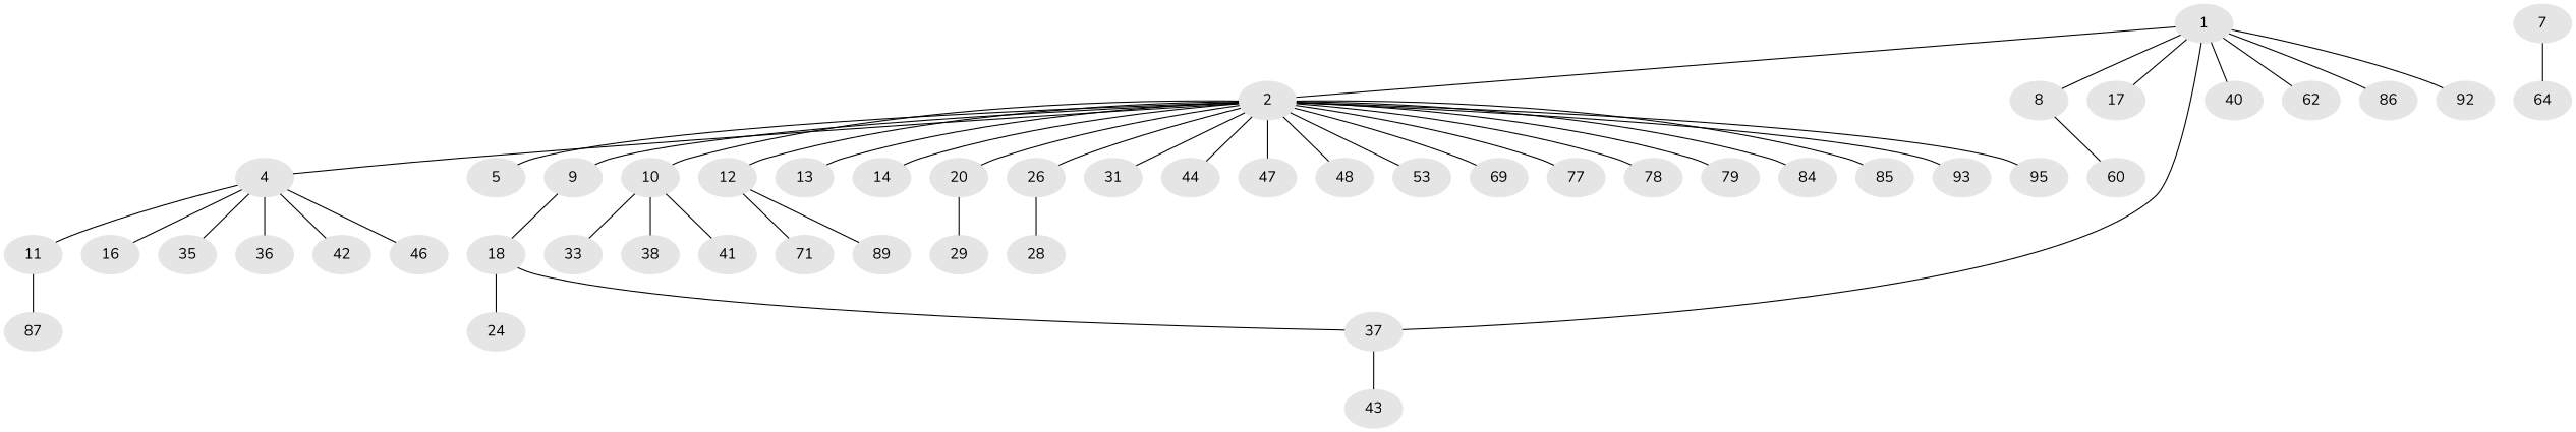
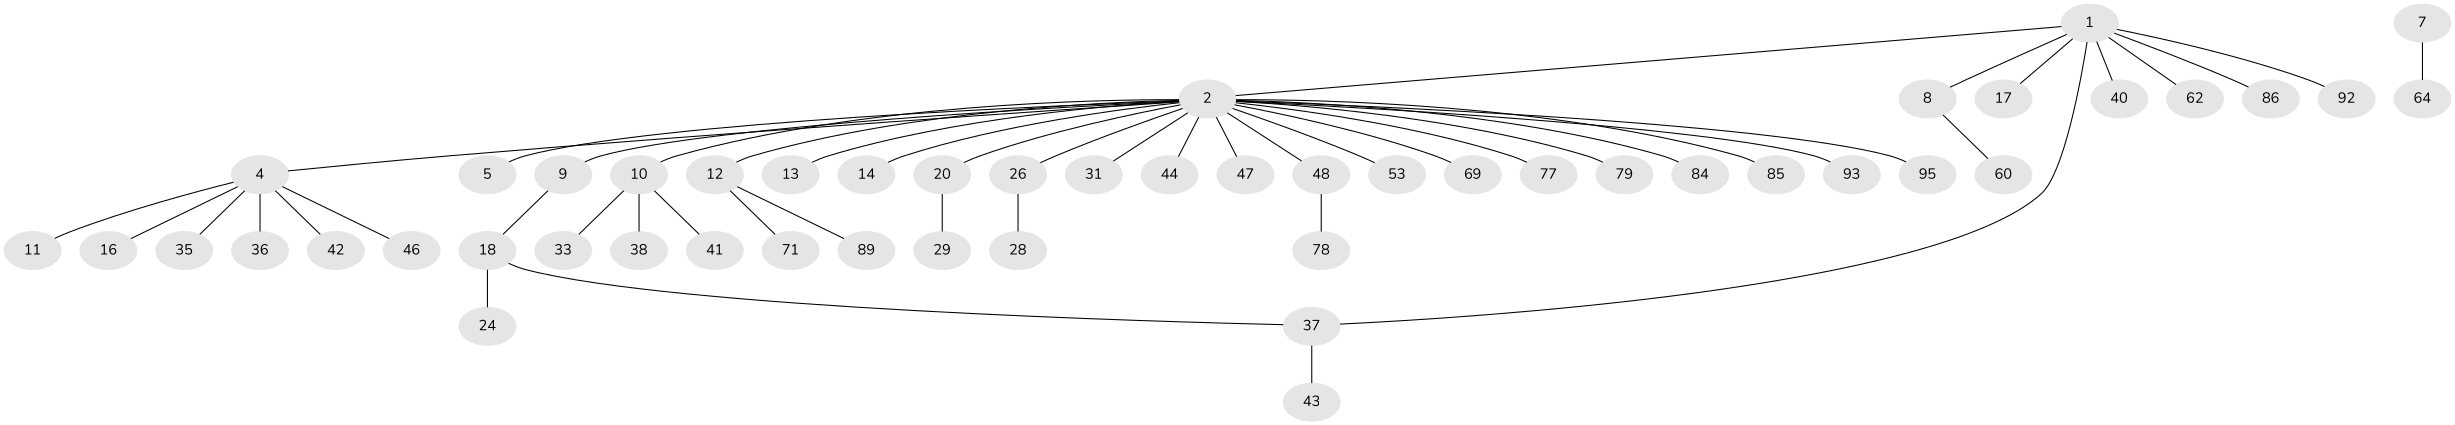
  graph {
    fontname=Nunito
    node [color=gray90 fontname=Nunito style=filled]
    edge [fontname=Nunito]
    1
    2
    8 [super="+15"]
    17 [super="+51"]
    37 [super="+83+76+99"]
    40
    62 [super="+108"]
    86
    92
    4 [super="+22+74+45+29+6"]
    5
    9
    10 [super="+23+90+56+55+54"]
    12
    13
    14 [super="+91+32+19"]
    20
    26
    31 [super="+105"]
    44 [super="+82"]
    47
    48 [super="+98"]
    53
    69
    77 [super="+88"]
    78
    79
    84
    85
    93
    95 [super="+101"]
    60
    43 [super="+65"]
    11
    16
    35
    36
    42
    46 [super="+61"]
    18 [super="+70+102+49+25+21"]
    33 [super="+66"]
    38
    41
    71
    89
    n46 [label=29]
    28 [super="+97+100+75"]
    7
    64
-   87
    24
    1 -- 2
    1 -- 8
    1 -- 17
    1 -- 37
    1 -- 40
    1 -- 62
    1 -- 86
    1 -- 92
    2 -- 4
    2 -- 5
    2 -- 9
    2 -- 10
    2 -- 12
    2 -- 13
    2 -- 14
    2 -- 20
    2 -- 26
    2 -- 31
    2 -- 44
    2 -- 47
    2 -- 48
    2 -- 53
    2 -- 69
    2 -- 77
-   2 -- 78
+   48 -- 78
    2 -- 79
    2 -- 84
    2 -- 85
    2 -- 93
    2 -- 95
    8 -- 60
    37 -- 43
    4 -- 11
    4 -- 16
    4 -- 35
    4 -- 36
    4 -- 42
    4 -- 46
    9 -- 18
    10 -- 33
    10 -- 38
    10 -- 41
    12 -- 71
    12 -- 89
    20 -- n46
    26 -- 28
-   11 -- 87
    18 -- 37
    18 -- 24
    7 -- 64
  }
